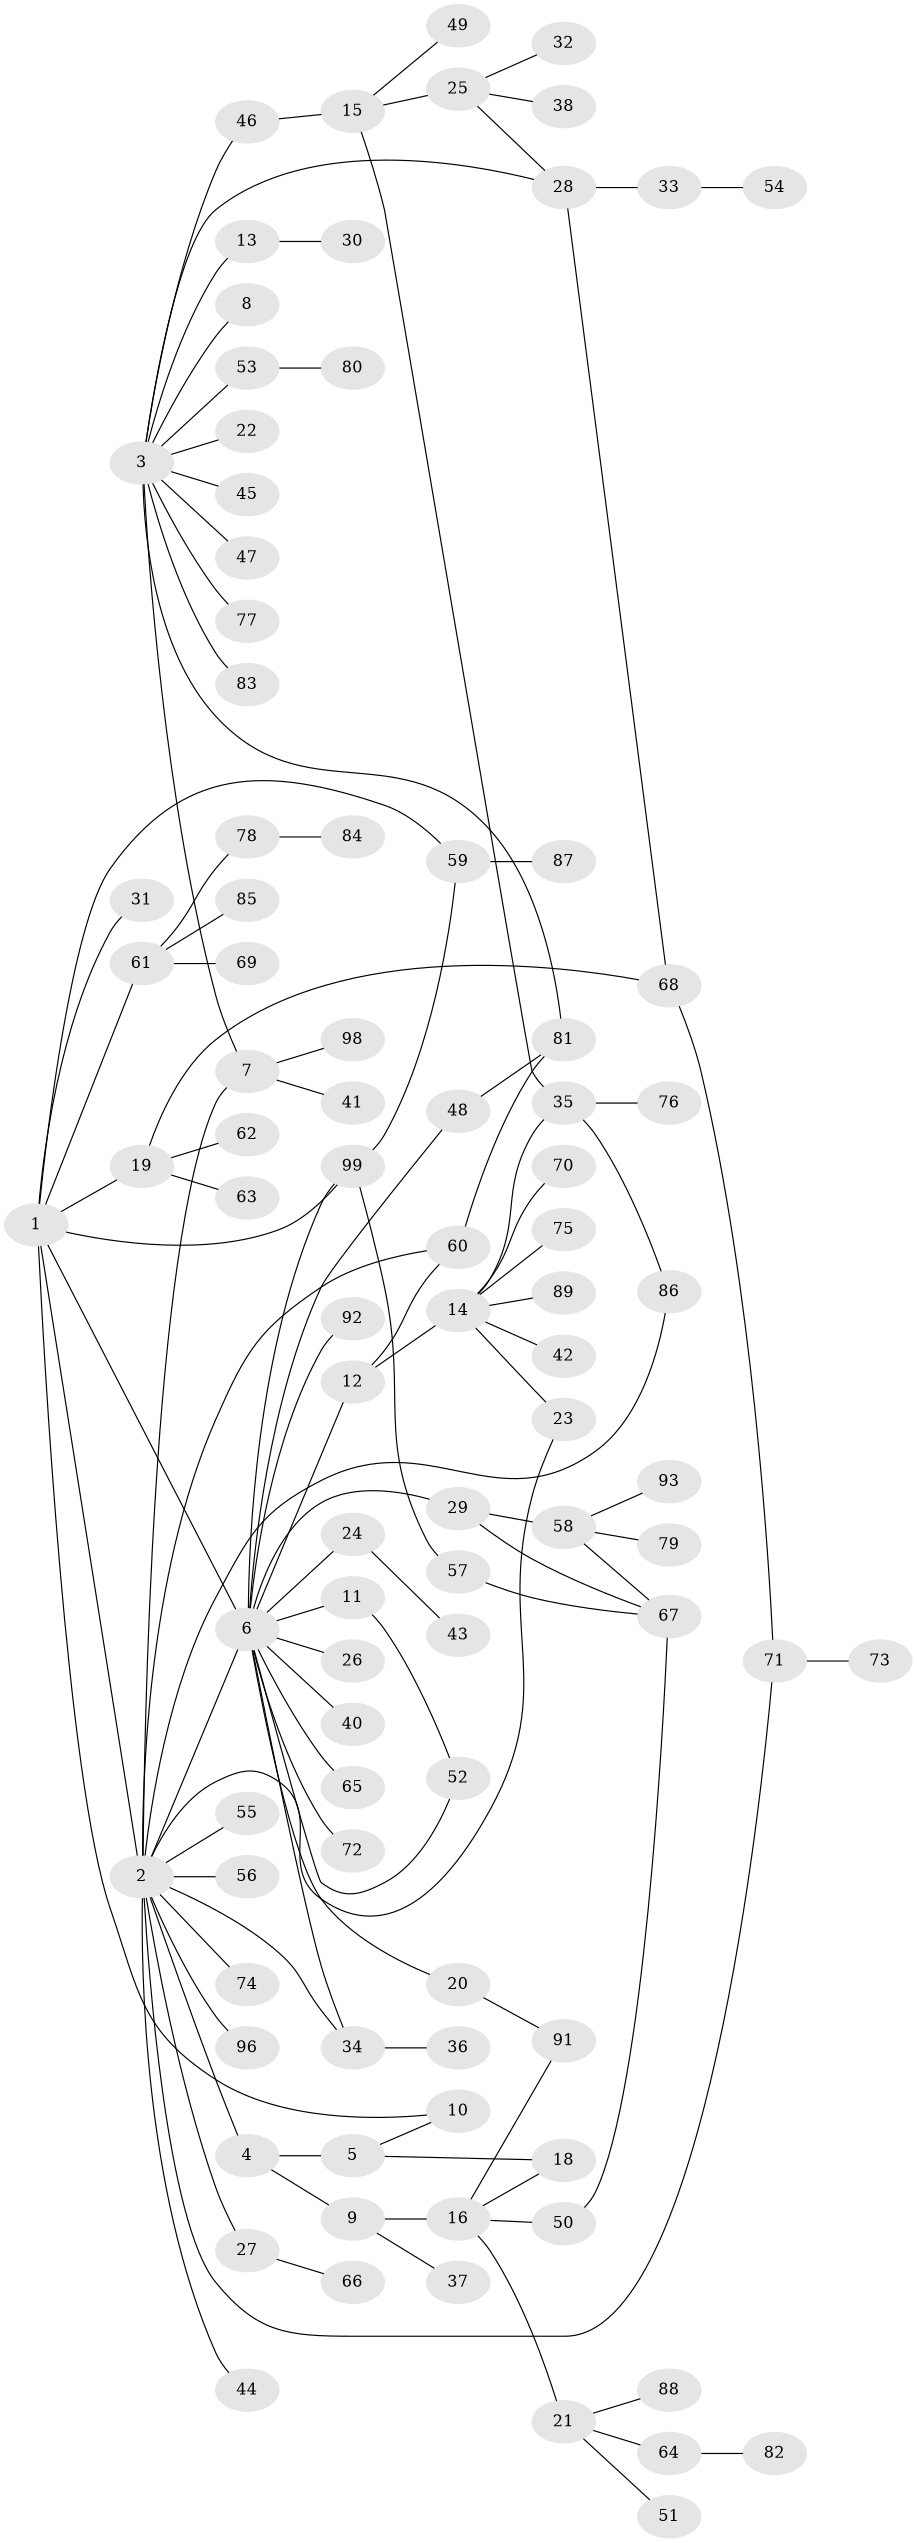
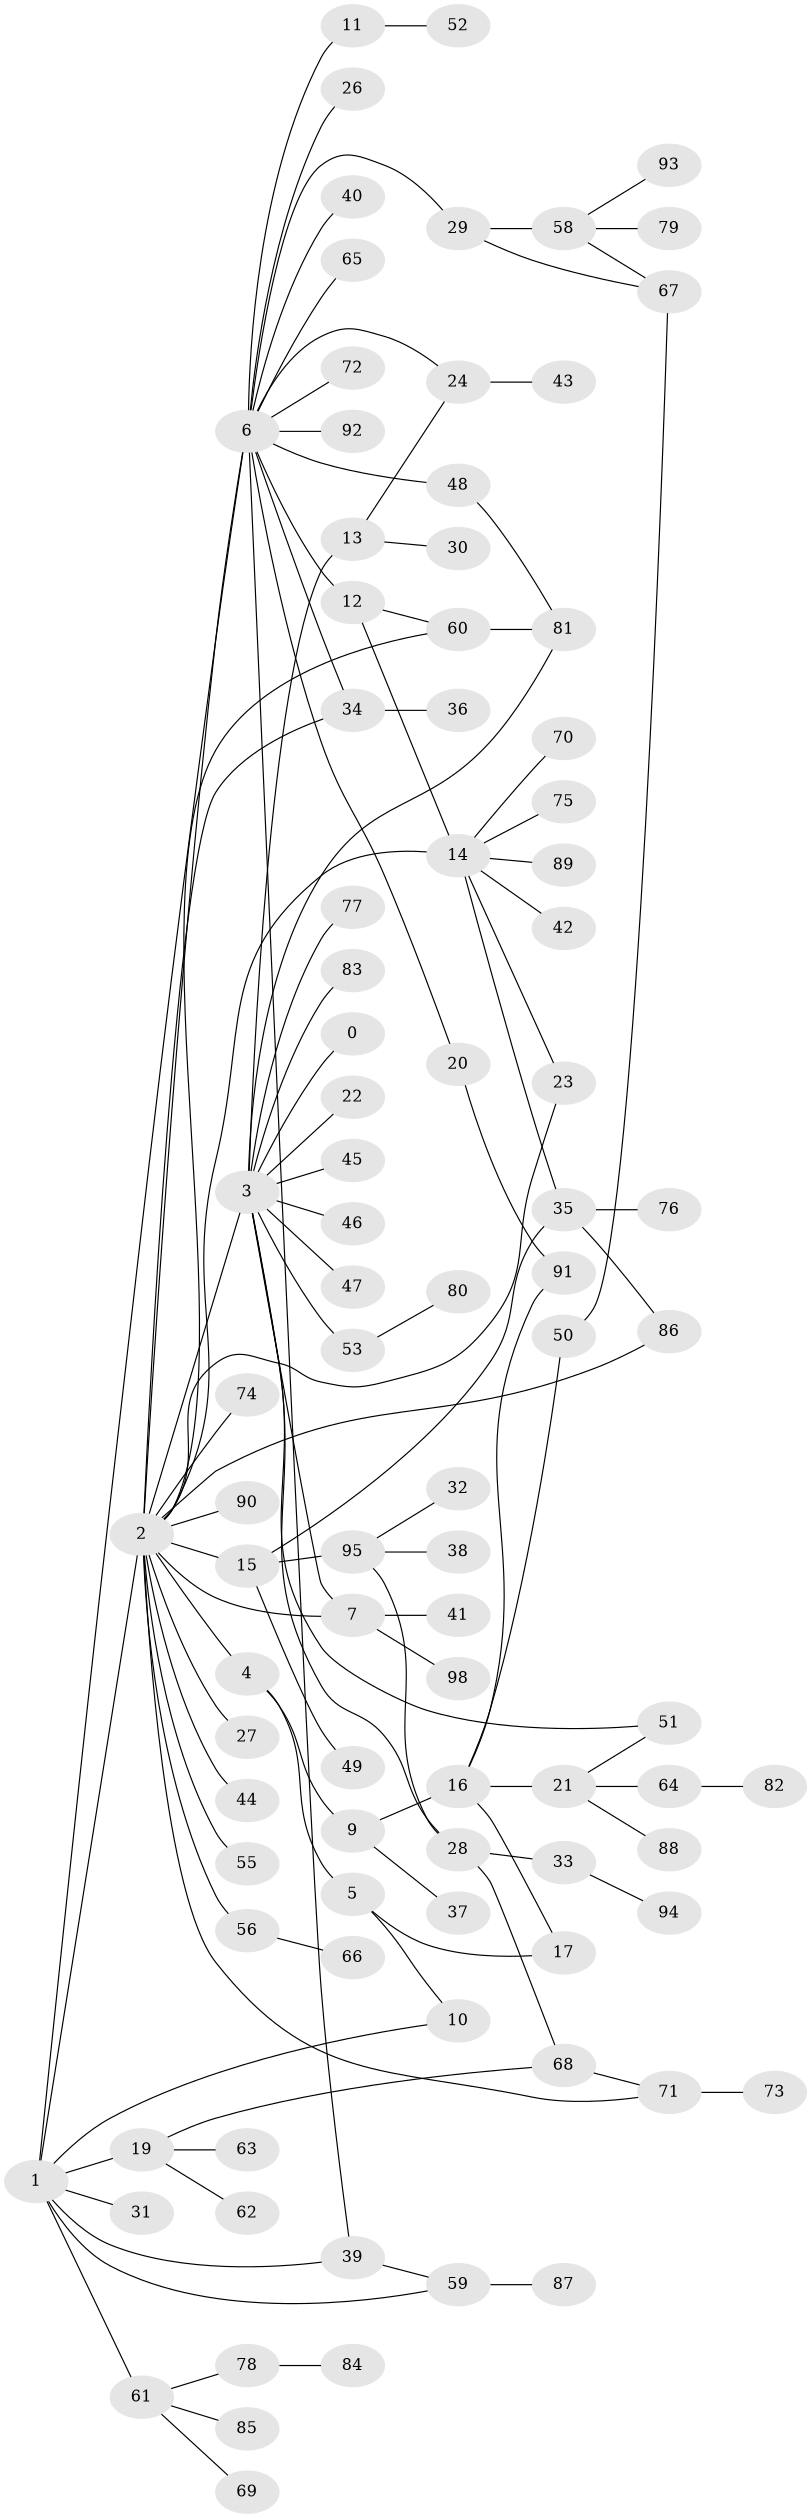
  graph {
    fontname="DejaVu Serif"
    rankdir=LR
    node [color=gray90 fontname="DejaVu Serif" style=filled]
    edge [fontname="DejaVu Serif"]
    1
    2
    6
    10
    19
    31
-   39 [label=99]
+   39
    59
    61
    3
    4
    7
    14
    15
    23
    27
    34
    44
    55
    56
    60
    71
    74
    86
-   90 [label=96]
+   90
    11
    12
    20
    24
    26
    29
    40
    48
    52
    65
    72
    92
    62
    63
    68
-   57
    87
    69
    78
    85
-   8
+   8 [label=0]
    13
    22
    28
    45
    46
    47
    51
    53
    77
    81
    83
    5
    9
    n60 [label=98]
    41
    35
    42
    70
    75
    89
-   25
+   25 [label=95]
    49
    36
    66
    73
    30
    33
    80
-   17 [label=18]
+   17
    16
    37
    91
    43
    58
    67
    21
    50
    76
    32
    38
    64
    88
    82
-   54
+   54 [label=94]
    79
    93
    84
    1 -- 2
    1 -- 6
    1 -- 10
    1 -- 19
    1 -- 31
    1 -- 39
    1 -- 59
    1 -- 61
    2 -- 6
+   2 -- 3
    2 -- 4
    2 -- 7
-   46 -- 15
+   2 -- 14
+   2 -- 15
    2 -- 23
    2 -- 27
    2 -- 34
    2 -- 44
    2 -- 55
    2 -- 56
    2 -- 60
    2 -- 71
    2 -- 74
    2 -- 86
    2 -- 90
    6 -- 39
    6 -- 34
    6 -- 11
    6 -- 12
    6 -- 20
    6 -- 24
    6 -- 26
    6 -- 29
    6 -- 40
    6 -- 48
-   6 -- 52
    6 -- 65
    6 -- 72
    6 -- 92
    19 -- 62
    19 -- 63
    19 -- 68
    39 -- 59
-   39 -- 57
    59 -- 87
    61 -- 69
    61 -- 78
    61 -- 85
    3 -- 7
    3 -- 8
    3 -- 13
    3 -- 22
    3 -- 28
    3 -- 45
    3 -- 46
    3 -- 47
+   3 -- 51
    3 -- 53
    3 -- 77
    3 -- 81
    3 -- 83
    4 -- 5
    4 -- 9
    7 -- n60
    7 -- 41
    14 -- 23
    14 -- 35
    14 -- 42
    14 -- 70
    14 -- 75
    14 -- 89
    15 -- 35
    15 -- 25
    15 -- 49
    34 -- 36
-   27 -- 66
+   56 -- 66
    60 -- 81
    71 -- 73
    11 -- 52
    12 -- 14
    12 -- 60
    20 -- 91
    24 -- 43
    29 -- 58
    29 -- 67
    48 -- 81
    68 -- 71
-   57 -- 67
    78 -- 84
+   13 -- 24
    13 -- 30
    28 -- 68
    28 -- 33
    53 -- 80
    5 -- 10
    5 -- 17
    9 -- 16
    9 -- 37
    35 -- 86
    35 -- 76
    25 -- 28
    25 -- 32
    25 -- 38
    33 -- 54
    16 -- 17
    16 -- 91
    16 -- 21
    16 -- 50
    58 -- 67
    58 -- 79
    58 -- 93
    21 -- 51
    21 -- 64
    21 -- 88
    50 -- 67
    64 -- 82
  }
